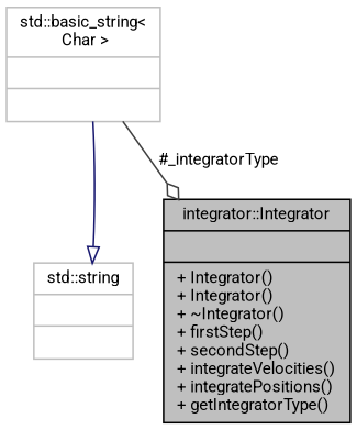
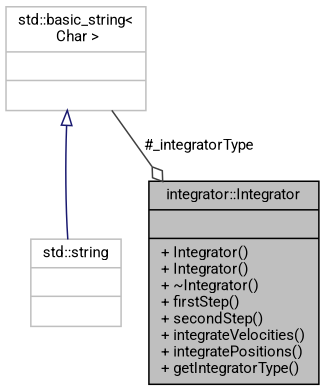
  digraph {
    fontname=Roboto
    node [color=grey75 fillcolor=white fontname=Roboto fontsize=10 shape=record style=filled]
    edge [fontname=Roboto fontsize=10 labelfontname=Helvetica labelfontsize=10 style=solid]
    n1 [color=black fillcolor=grey75 fontcolor=black height=0.2 label="{integrator::Integrator\n||+ Integrator()\l+ Integrator()\l+ ~Integrator()\l+ firstStep()\l+ secondStep()\l+ integrateVelocities()\l+ integratePositions()\l+ getIntegratorType()\l}" width=0.4]
    n2 [height=0.2 label="{std::string\n||}" width=0.4]
    n3 [height=0.2 label="{std::basic_string\<\l Char \>\n||}" width=0.4]
    n3 -> n1 [arrowhead=odiamond color=grey25 label=" #_integratorType"]
-   n2 -> n3 [arrowtail=onormal color=midnightblue dir=back]
+   n3 -> n2 [arrowtail=onormal color=midnightblue dir=back]
  }
